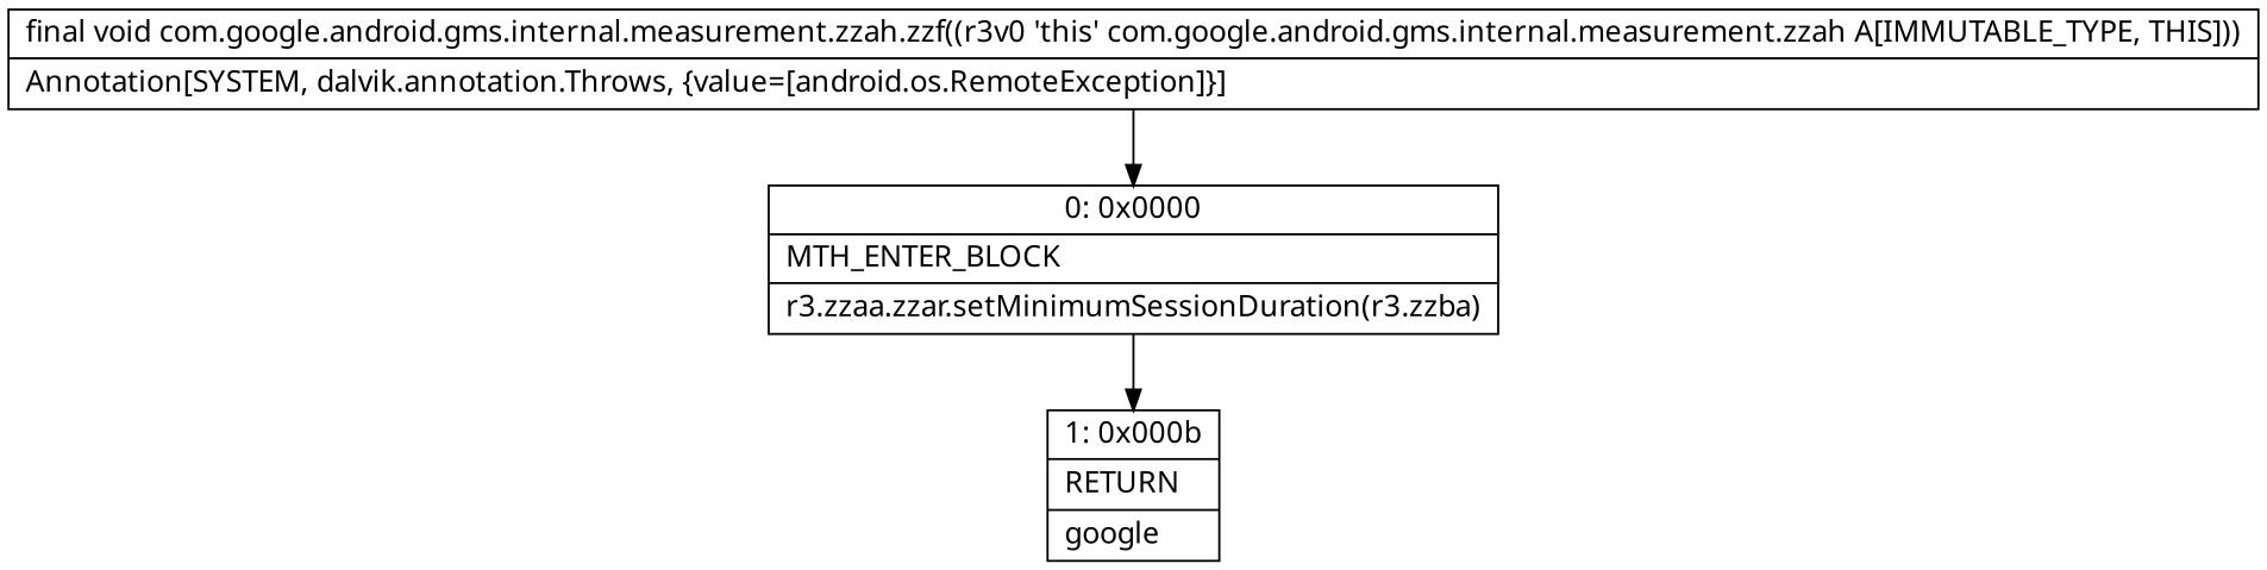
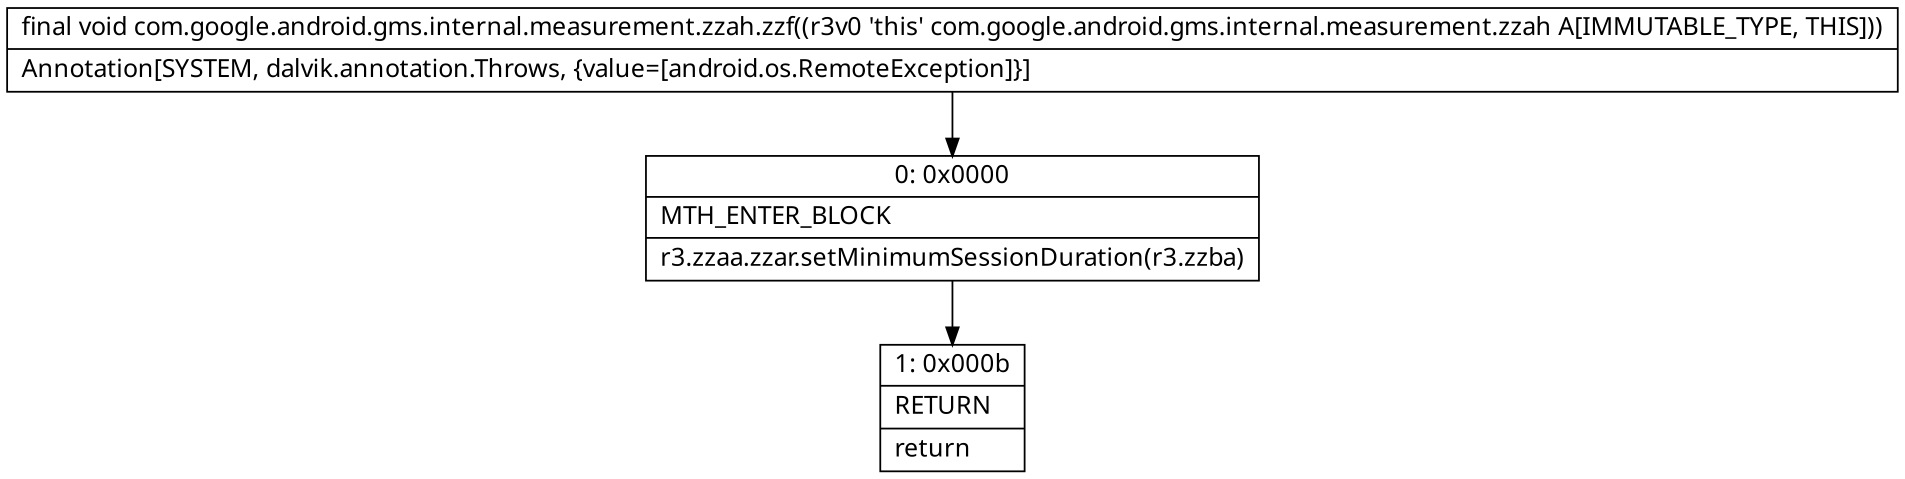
  digraph {
    fontname="Noto Sans"
    node [shape=record fontname="Noto Sans"]
    edge [fontname="Noto Sans"]
    n1 [label="{0\:\ 0x0000|MTH_ENTER_BLOCK\l|r3.zzaa.zzar.setMinimumSessionDuration(r3.zzba)\l}"]
-   n2 [label="{1\:\ 0x000b|RETURN\l|google\l}"]
+   n2 [label="{1\:\ 0x000b|RETURN\l|return\l}"]
    n3 [label="{final void com.google.android.gms.internal.measurement.zzah.zzf((r3v0 'this' com.google.android.gms.internal.measurement.zzah A[IMMUTABLE_TYPE, THIS]))  | Annotation[SYSTEM, dalvik.annotation.Throws, \{value=[android.os.RemoteException]\}]\l}"]
    n1 -> n2
    n3 -> n1
  }
